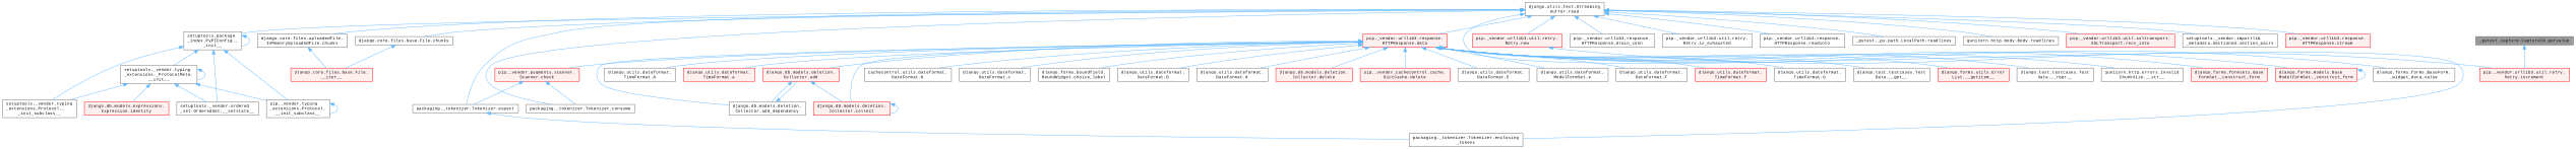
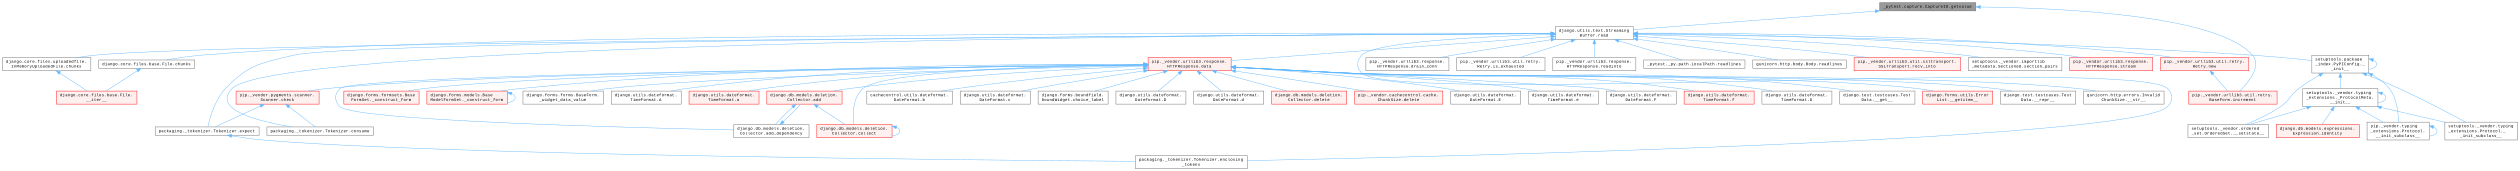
  digraph {
    fontname="Liberation Mono"
    rankdir=TB
    node [color=grey40 fillcolor=white fontname="Liberation Mono" fontsize=10 shape=box style=filled]
    edge [color=steelblue1 dir=back fontname="Liberation Mono" fontsize=10 labelfontname=Helvetica labelfontsize=10 style=solid]
    n1 [color=gray40 fillcolor=grey60 fontcolor=black height=0.2 label="_pytest.capture.CaptureIO.getvalue" width=0.4]
    n2 [height=0.2 label="django.utils.text.Streaming\lBuffer.read" width=0.4]
-   n3 [color=red fillcolor="#FFF0F0" height=0.2 label="pip._vendor.urllib3.util.retry.\lRetry.increment" width=0.4]
+   n3 [color=red fillcolor="#FFF0F0" height=0.2 label="pip._vendor.urllib3.util.retry.\lBaseForm.increment" width=0.4]
    n4 [height=0.2 label="setuptools.package\l_index.PyPIConfig._\l_init__" width=0.4]
    n5 [height=0.2 label="django.core.files.base.File.chunks" width=0.4]
    n6 [height=0.2 label="django.core.files.uploadedfile.\lInMemoryUploadedFile.chunks" width=0.4]
    n7 [height=0.2 label="packaging._tokenizer.Tokenizer.consume" width=0.4]
    n8 [color=red fillcolor="#FFF0F0" height=0.2 label="pip._vendor.urllib3.response.\lHTTPResponse.data" width=0.4]
    n9 [height=0.2 label="packaging._tokenizer.Tokenizer.enclosing\l_tokens" width=0.4]
    n10 [height=0.2 label="packaging._tokenizer.Tokenizer.expect" width=0.4]
    n11 [height=0.2 label="pip._vendor.urllib3.response.\lHTTPResponse.drain_conn" width=0.4]
    n12 [height=0.2 label="pip._vendor.urllib3.util.retry.\lRetry.is_exhausted" width=0.4]
    n13 [color=red fillcolor="#FFF0F0" height=0.2 label="pip._vendor.urllib3.util.retry.\lRetry.new" width=0.4]
    n14 [height=0.2 label="pip._vendor.urllib3.response.\lHTTPResponse.readinto" width=0.4]
    n15 [height=0.2 label="_pytest._py.path.LocalPath.readlines" width=0.4]
    n16 [height=0.2 label="gunicorn.http.body.Body.readlines" width=0.4]
    n17 [color=red fillcolor="#FFF0F0" height=0.2 label="pip._vendor.urllib3.util.ssltransport.\lSSLTransport.recv_into" width=0.4]
    n18 [height=0.2 label="setuptools._vendor.importlib\l_metadata.Sectioned.section_pairs" width=0.4]
    n19 [color=red fillcolor="#FFF0F0" height=0.2 label="pip._vendor.urllib3.response.\lHTTPResponse.stream" width=0.4]
    n20 [height=0.2 label="setuptools._vendor.typing\l_extensions._ProtocolMeta.\l__init__" width=0.4]
    n21 [height=0.2 label="pip._vendor.typing\l_extensions.Protocol.\l__init_subclass__" width=0.4]
    n22 [height=0.2 label="setuptools._vendor.typing\l_extensions.Protocol._\l_init_subclass__" width=0.4]
    n23 [height=0.2 label="setuptools._vendor.ordered\l_set.OrderedSet.__setstate__" width=0.4]
    n24 [color=red fillcolor="#FFF0F0" height=0.2 label="django.core.files.base.File.\l__iter__" width=0.4]
    n25 [height=0.2 label="django.test.testcases.Test\lData.__get__" width=0.4]
    n26 [color=red fillcolor="#FFF0F0" height=0.2 label="django.forms.utils.Error\lList.__getitem__" width=0.4]
    n27 [height=0.2 label="django.test.testcases.Test\lData.__repr__" width=0.4]
    n28 [height=0.2 label="gunicorn.http.errors.Invalid\lChunkSize.__str__" width=0.4]
    n29 [color=red fillcolor="#FFF0F0" height=0.2 label="django.forms.formsets.Base\lFormSet._construct_form" width=0.4]
    n30 [color=red fillcolor="#FFF0F0" height=0.2 label="django.forms.models.Base\lModelFormSet._construct_form" width=0.4]
    n31 [height=0.2 label="django.forms.forms.BaseForm.\l_widget_data_value" width=0.4]
    n32 [height=0.2 label="django.utils.dateformat.\lTimeFormat.A" width=0.4]
    n33 [color=red fillcolor="#FFF0F0" height=0.2 label="django.utils.dateformat.\lTimeFormat.a" width=0.4]
    n34 [color=red fillcolor="#FFF0F0" height=0.2 label="django.db.models.deletion.\lCollector.add" width=0.4]
    n35 [height=0.2 label="django.db.models.deletion.\lCollector.add_dependency" width=0.4]
    n36 [color=red fillcolor="#FFF0F0" height=0.2 label="django.db.models.deletion.\lCollector.collect" width=0.4]
    n37 [height=0.2 label="cachecontrol.utils.dateformat.\lDateFormat.b" width=0.4]
    n38 [height=0.2 label="django.utils.dateformat.\lDateFormat.c" width=0.4]
    n39 [color=red fillcolor="#FFF0F0" height=0.2 label="pip._vendor.pygments.scanner.\lScanner.check" width=0.4]
    n40 [height=0.2 label="django.forms.boundfield.\lBoundWidget.choice_label" width=0.4]
    n41 [height=0.2 label="django.utils.dateformat.\lDateFormat.D" width=0.4]
    n42 [height=0.2 label="django.utils.dateformat.\lDateFormat.d" width=0.4]
    n43 [color=red fillcolor="#FFF0F0" height=0.2 label="django.db.models.deletion.\lCollector.delete" width=0.4]
-   n44 [color=red fillcolor="#FFF0F0" height=0.2 label="pip._vendor.cachecontrol.cache.\lDictCache.delete" width=0.4]
+   n44 [color=red fillcolor="#FFF0F0" height=0.2 label="pip._vendor.cachecontrol.cache.\lChunkSize.delete" width=0.4]
    n45 [height=0.2 label="django.utils.dateformat.\lDateFormat.E" width=0.4]
-   n46 [height=0.2 label="django.utils.dateformat.\lModelFormSet.e" width=0.4]
+   n46 [height=0.2 label="django.utils.dateformat.\lTimeFormat.e" width=0.4]
    n47 [height=0.2 label="django.utils.dateformat.\lDateFormat.F" width=0.4]
    n48 [color=red fillcolor="#FFF0F0" height=0.2 label="django.utils.dateformat.\lTimeFormat.f" width=0.4]
    n49 [height=0.2 label="django.utils.dateformat.\lTimeFormat.G" width=0.4]
    n50 [color=red fillcolor="#FFF0F0" height=0.2 label="django.db.models.expressions.\lExpression.identity" width=0.4]
+   n1 -> n2
    n1 -> n3
    n2 -> n4
    n2 -> n5
    n2 -> n6
    n2 -> n7
    n2 -> n8
    n2 -> n9
    n2 -> n10
    n2 -> n11
    n2 -> n12
    n2 -> n13
    n2 -> n14
    n2 -> n15
    n2 -> n16
    n2 -> n17
    n2 -> n18
    n2 -> n19
    n4 -> n4
    n4 -> n20
    n4 -> n21
    n4 -> n22
    n4 -> n23
    n5 -> n24
    n6 -> n24
    n8 -> n25
    n8 -> n26
    n8 -> n27
    n8 -> n28
    n8 -> n29
    n8 -> n30
    n8 -> n31
    n8 -> n32
    n8 -> n33
    n8 -> n34
    n8 -> n35
    n8 -> n36
    n8 -> n37
    n8 -> n38
    n8 -> n39
    n8 -> n40
    n8 -> n41
    n8 -> n42
    n8 -> n43
    n8 -> n44
    n8 -> n45
    n8 -> n46
    n8 -> n47
    n8 -> n48
    n8 -> n49
    n10 -> n9
    n13 -> n3
    n20 -> n20
    n20 -> n21
    n20 -> n22
    n20 -> n23
    n20 -> n50
    n21 -> n21
    n30 -> n30
    n34 -> n35
    n34 -> n36
    n35 -> n34
    n36 -> n36
    n39 -> n7
    n39 -> n10
  }
